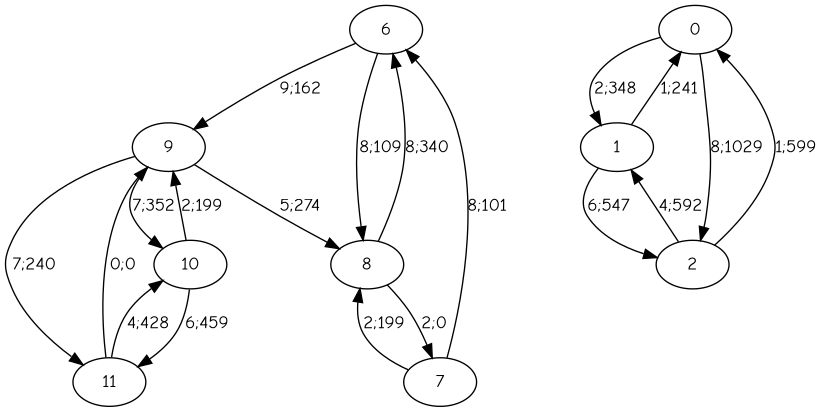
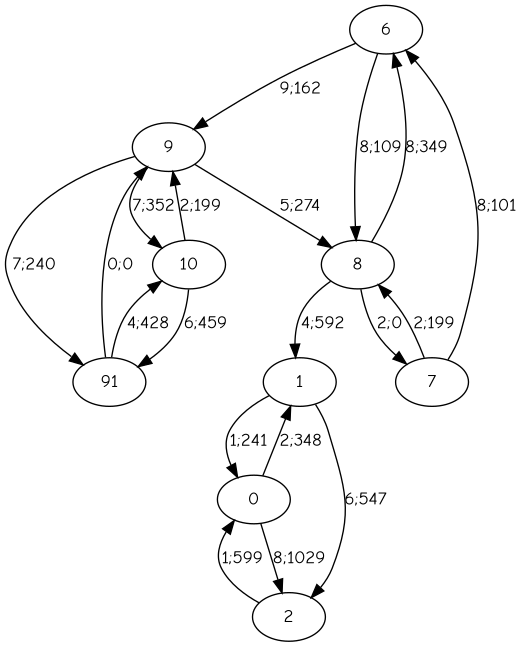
  digraph {
    fontname="Comic Neue"
    node [fontname="Comic Neue"]
    edge [color=black fontname="Comic Neue"]
    6
    9
    8
    10
-   11
+   11 [label=91]
    7
    0
    1
    2
    6 -> 9 [label="9;162"]
    6 -> 8 [label="8;109"]
    9 -> 8 [label="5;274"]
    9 -> 10 [label="7;352"]
    9 -> 11 [label="7;240"]
-   8 -> 6 [label="8;340"]
+   8 -> 6 [label="8;349"]
    8 -> 7 [label="2;0"]
    10 -> 9 [label="2;199"]
    10 -> 11 [label="6;459"]
    11 -> 9 [label="0;0"]
    11 -> 10 [label="4;428"]
    7 -> 6 [label="8;101"]
    7 -> 8 [label="2;199"]
    0 -> 1 [label="2;348"]
    0 -> 2 [label="8;1029"]
    1 -> 0 [label="1;241"]
    1 -> 2 [label="6;547"]
    2 -> 0 [label="1;599"]
-   2 -> 1 [label="4;592"]
+   8 -> 1 [label="4;592"]
  }
